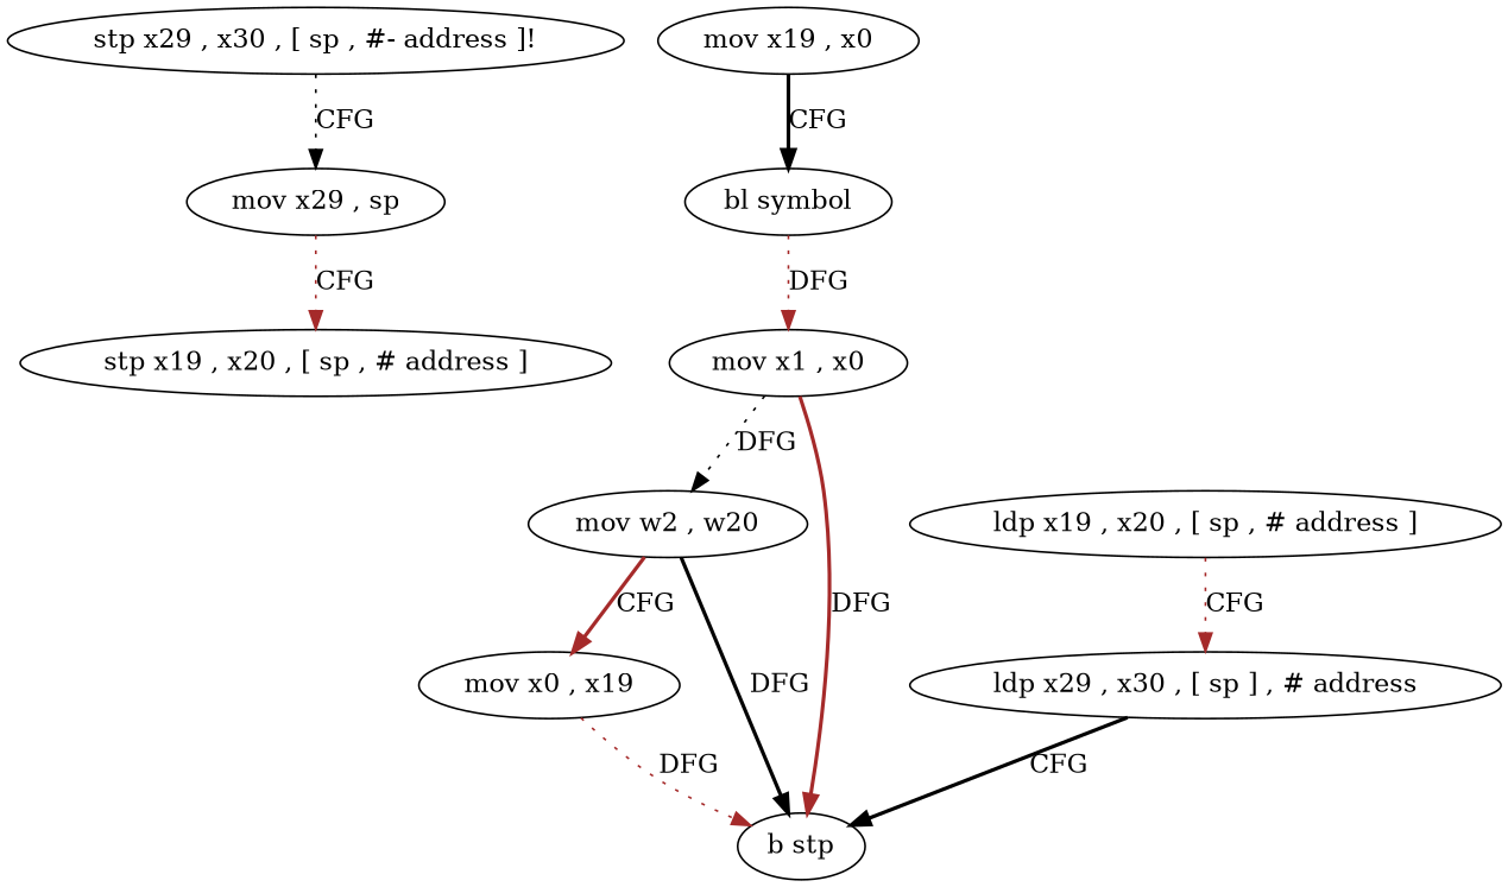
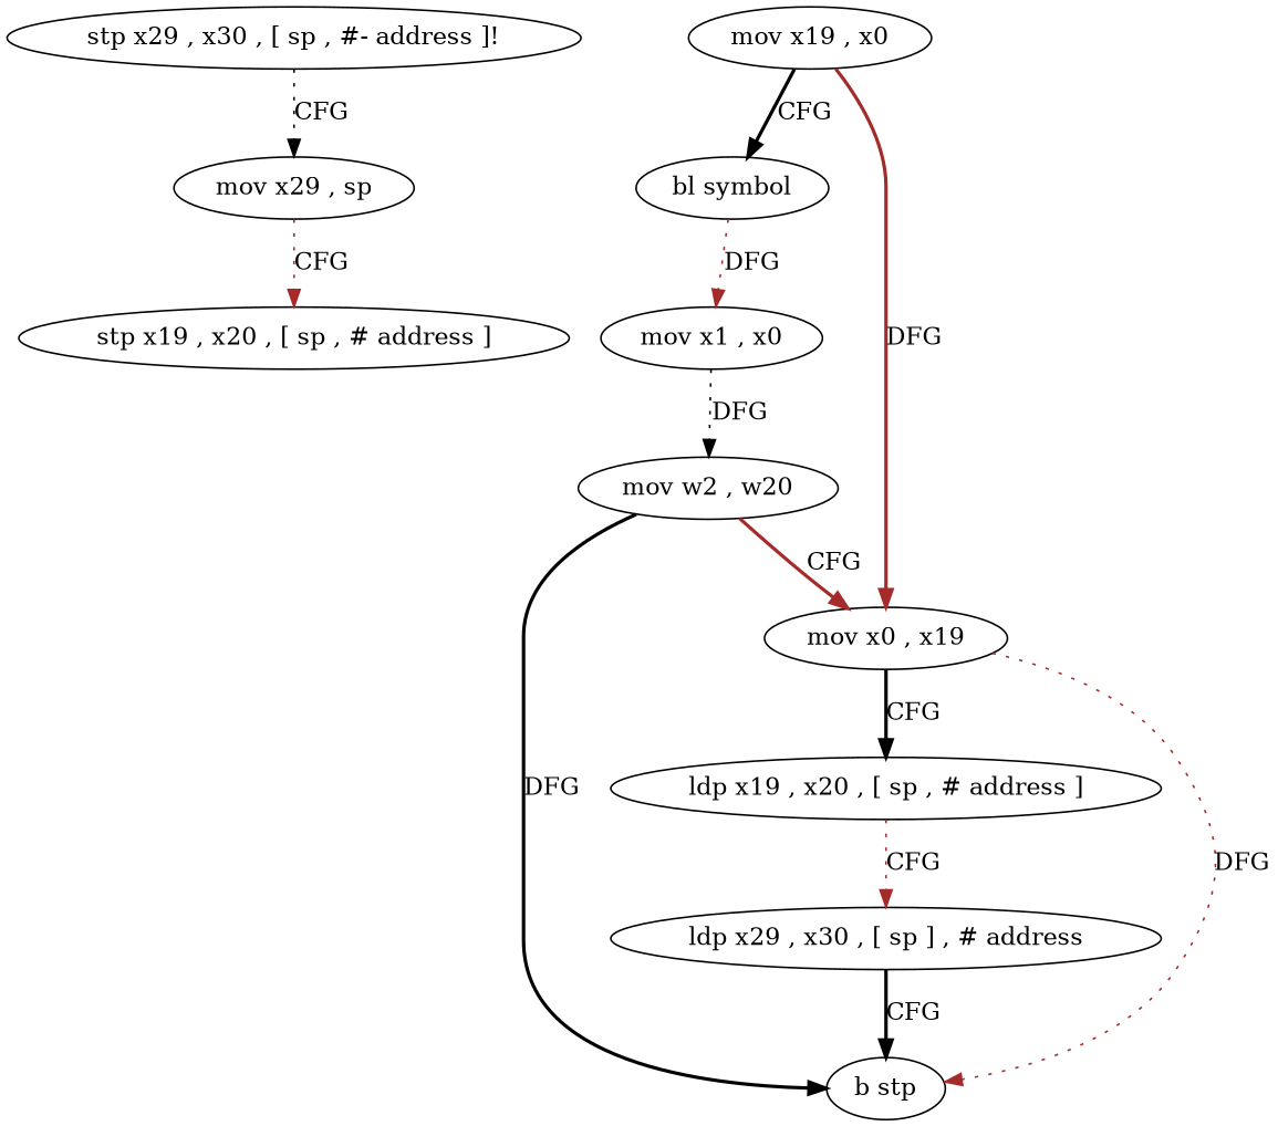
  digraph {
    fontname="DejaVu Serif"
    node [fontname="DejaVu Serif"]
    edge [color=brown fontname="DejaVu Serif" style=bold]
    n1 [label="stp x29 , x30 , [ sp , #- address ]!"]
    n2 [label="mov x29 , sp"]
    n3 [label="stp x19 , x20 , [ sp , # address ]"]
    n4 [label="mov x19 , x0"]
    n5 [label="bl symbol"]
    n6 [label="mov x0 , x19"]
    n7 [label="mov w2 , w20"]
    n8 [label="b stp"]
    n9 [label="mov x1 , x0"]
    n10 [label="ldp x19 , x20 , [ sp , # address ]"]
    n11 [label="ldp x29 , x30 , [ sp ] , # address"]
    n1 -> n2 [color=black label=CFG style=dotted]
    n2 -> n3 [label=CFG style=dotted]
    n4 -> n5 [color=black label=CFG]
+   n4 -> n6 [label=DFG]
    n5 -> n9 [label=DFG style=dotted]
    n6 -> n8 [label=DFG style=dotted]
+   n6 -> n10 [color=black label=CFG]
    n7 -> n6 [label=CFG]
    n7 -> n8 [color=black label=DFG]
    n9 -> n7 [color=black label=DFG style=dotted]
-   n9 -> n8 [label=DFG]
    n10 -> n11 [label=CFG style=dotted]
    n11 -> n8 [color=black label=CFG]
  }
